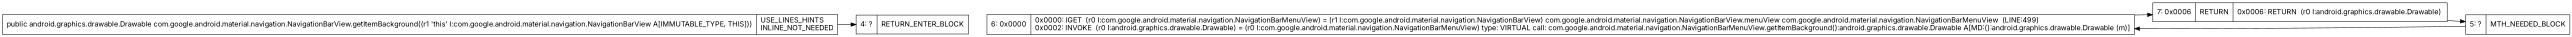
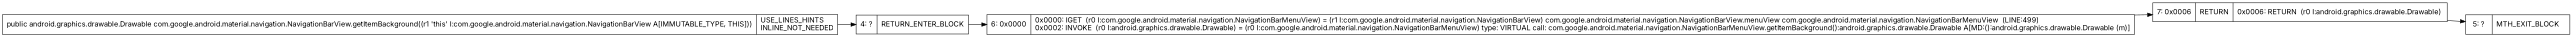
  digraph {
    fontname=Inter
    rankdir=LR
    node [fontname=Inter shape=record]
    edge [fontname=Inter]
    n1 [label="{4\:\ ?|RETURN_ENTER_BLOCK\l}"]
    n2 [label="{6\:\ 0x0000|0x0000: IGET  (r0 I:com.google.android.material.navigation.NavigationBarMenuView) = (r1 I:com.google.android.material.navigation.NavigationBarView) com.google.android.material.navigation.NavigationBarView.menuView com.google.android.material.navigation.NavigationBarMenuView  (LINE:499)\l0x0002: INVOKE  (r0 I:android.graphics.drawable.Drawable) = (r0 I:com.google.android.material.navigation.NavigationBarMenuView) type: VIRTUAL call: com.google.android.material.navigation.NavigationBarMenuView.getItemBackground():android.graphics.drawable.Drawable A[MD:():android.graphics.drawable.Drawable (m)]\l}"]
    n3 [label="{7\:\ 0x0006|RETURN\l|0x0006: RETURN  (r0 I:android.graphics.drawable.Drawable) \l}"]
-   n4 [label="{5\:\ ?|MTH_NEEDED_BLOCK\l}"]
+   n4 [label="{5\:\ ?|MTH_EXIT_BLOCK\l}"]
    n5 [label="{public android.graphics.drawable.Drawable com.google.android.material.navigation.NavigationBarView.getItemBackground((r1 'this' I:com.google.android.material.navigation.NavigationBarView A[IMMUTABLE_TYPE, THIS]))  | USE_LINES_HINTS\lINLINE_NOT_NEEDED\l}"]
-   n4 -> n2
+   n1 -> n2
    n2 -> n3
    n3 -> n4
    n5 -> n1
  }
